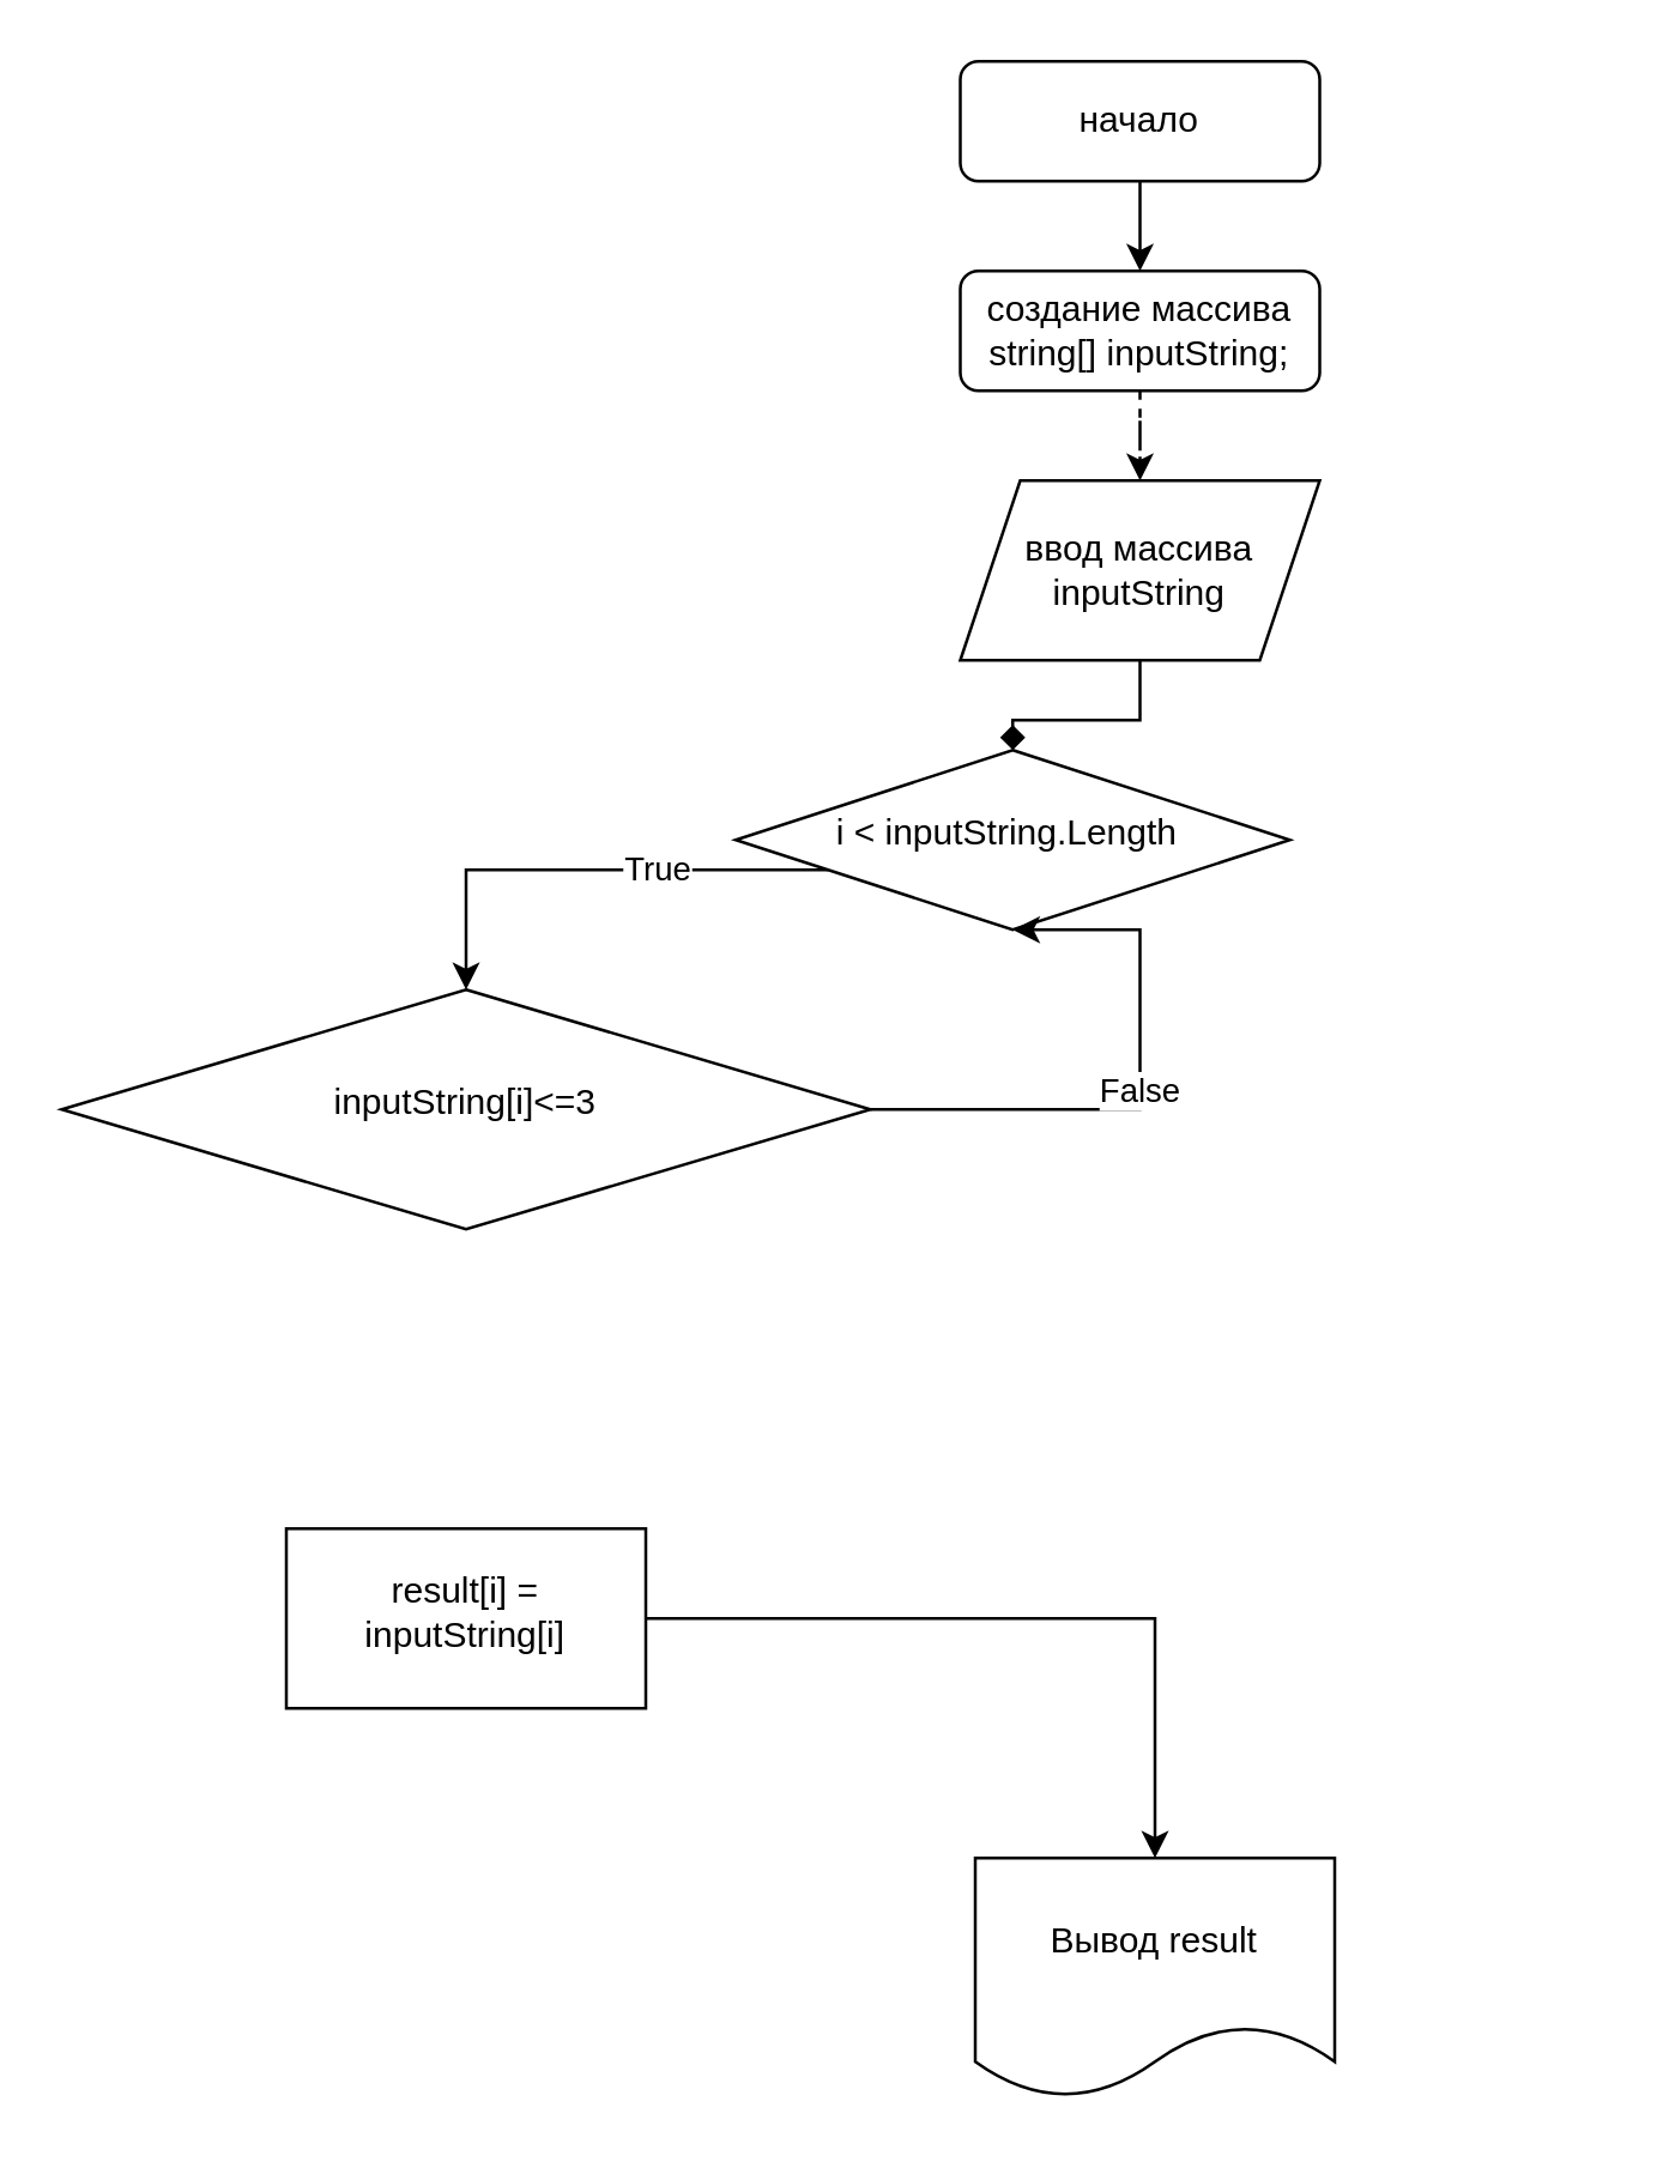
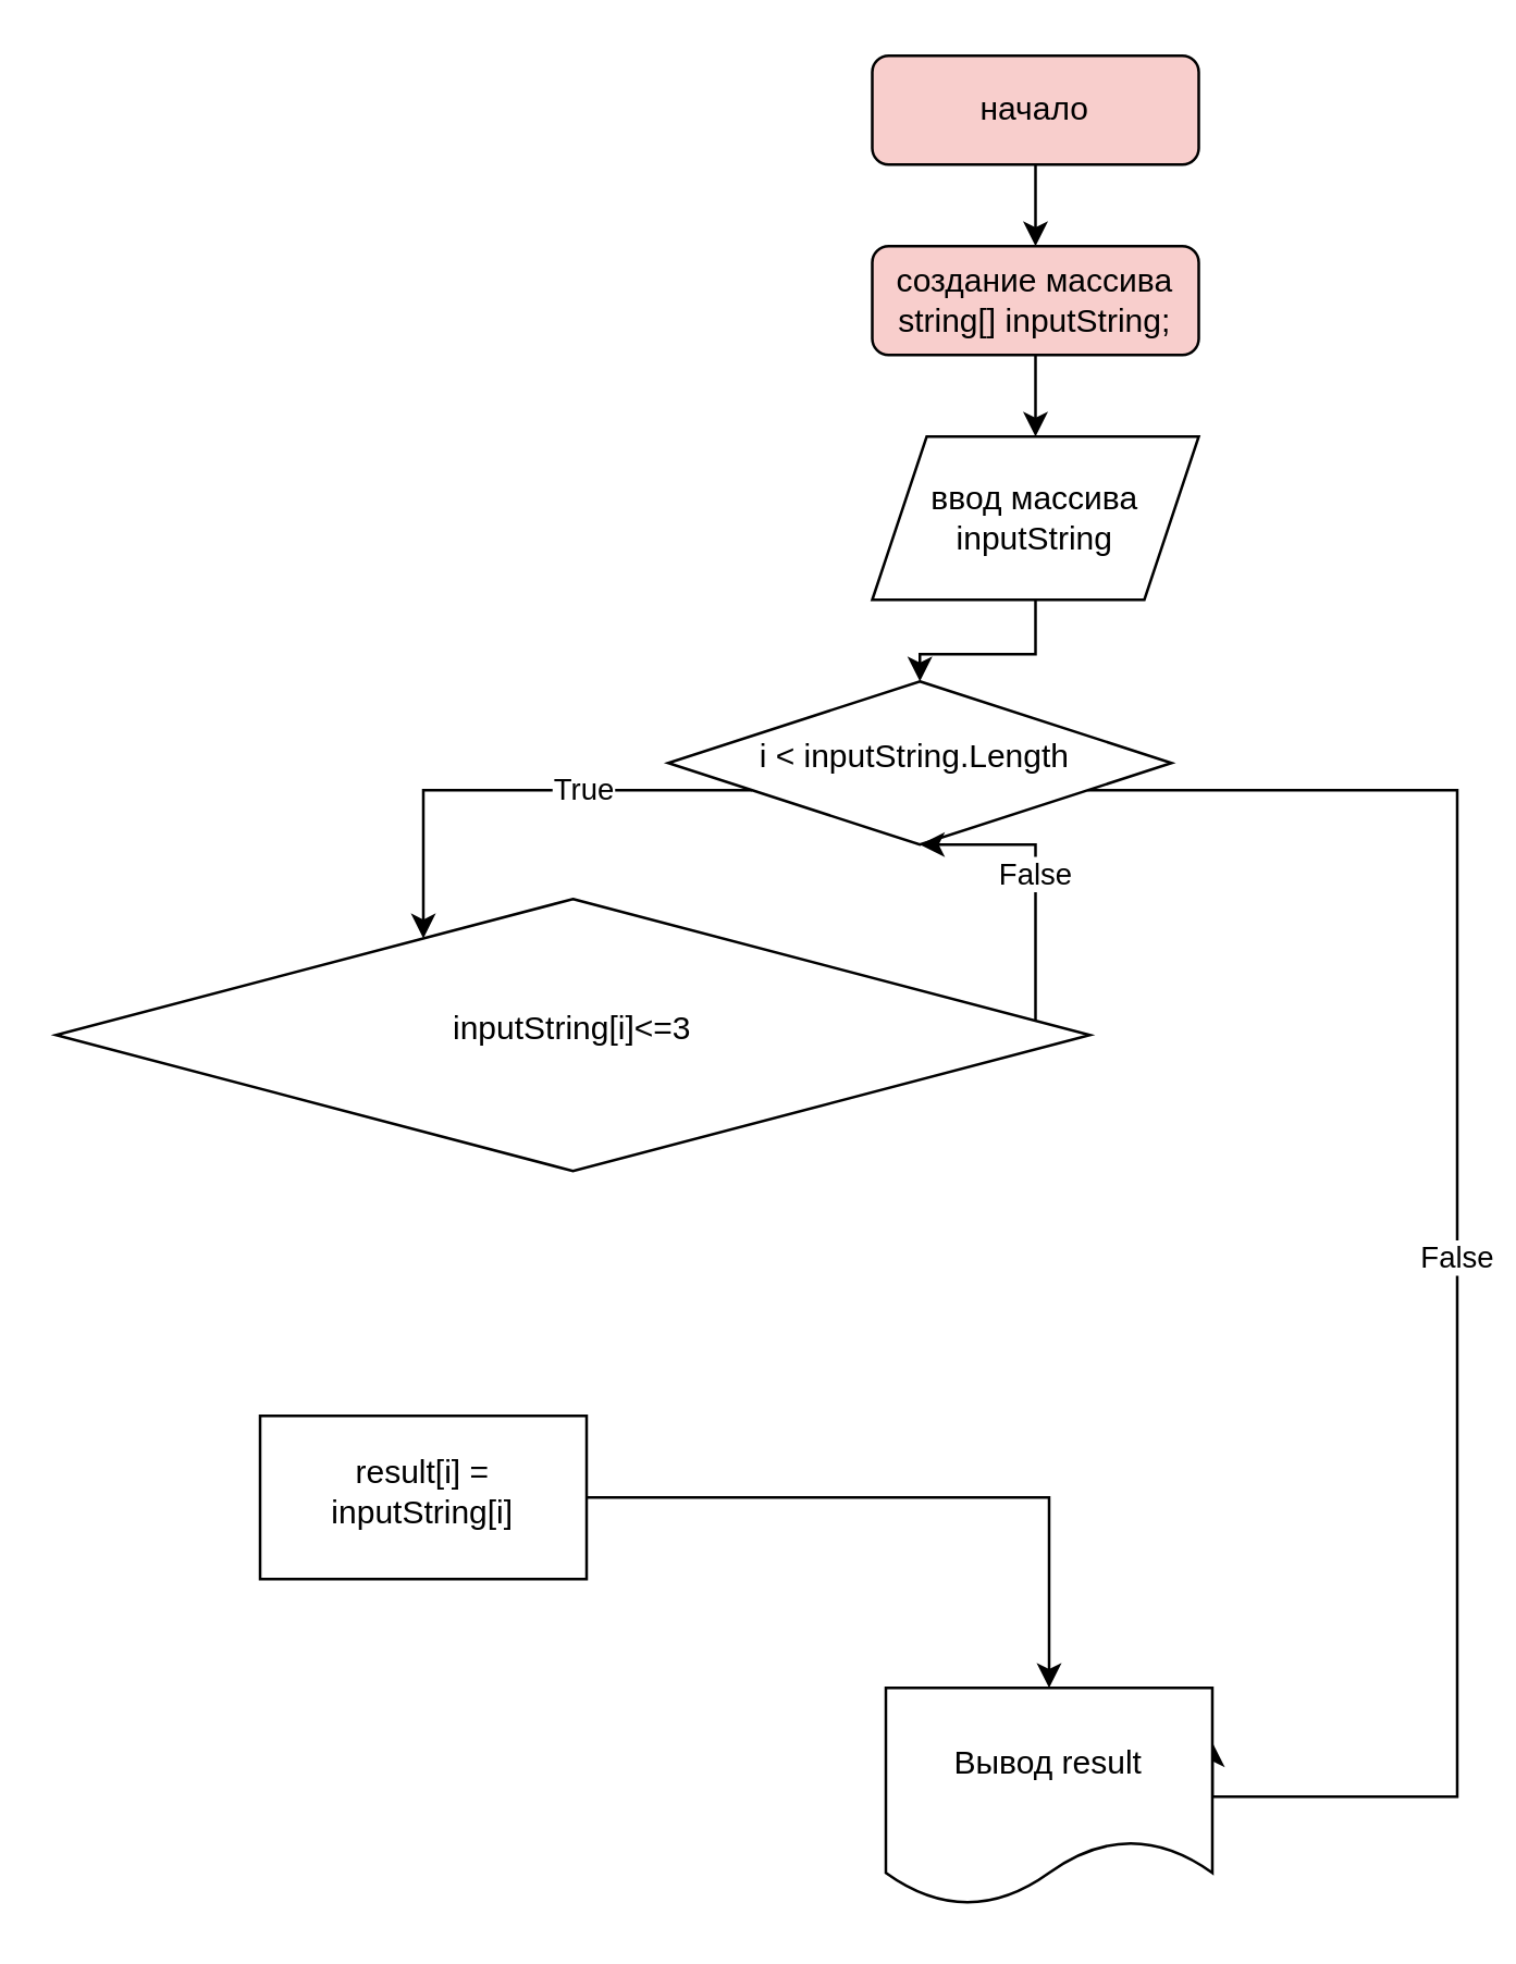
  <mxCell id="0" />
  <mxCell id="1" parent="0" />
  <mxCell id="2" value="" style="edgeStyle=orthogonalEdgeStyle;rounded=0;orthogonalLoop=1;jettySize=auto;html=1;entryX=0.5;entryY=0;entryDx=0;entryDy=0;" edge="1" parent="1" source="3" target="5"><mxGeometry relative="1" as="geometry" /></mxCell>
- <mxCell id="3" value="начало" style="rounded=1;whiteSpace=wrap;html=1;fontSize=12;glass=0;strokeWidth=1;shadow=0;" parent="1" vertex="1"><mxGeometry x="320" y="20" width="120" height="40" as="geometry" /></mxCell>
- <mxCell id="4" value="" style="edgeStyle=orthogonalEdgeStyle;rounded=0;orthogonalLoop=1;jettySize=auto;html=1;dashed=1;" edge="1" parent="1" source="5" target="11"><mxGeometry relative="1" as="geometry" /></mxCell>
- <mxCell id="5" value="создание массива&lt;br&gt;&lt;div&gt;string[] inputString;&lt;/div&gt;" style="rounded=1;whiteSpace=wrap;html=1;fontSize=12;glass=0;strokeWidth=1;shadow=0;" parent="1" vertex="1"><mxGeometry x="320" y="90" width="120" height="40" as="geometry" /></mxCell>
+ <mxCell id="3" value="начало" style="rounded=1;whiteSpace=wrap;html=1;fontSize=12;glass=0;strokeWidth=1;shadow=0;fillColor=#f8cecc;" parent="1" vertex="1"><mxGeometry x="320" y="20" width="120" height="40" as="geometry" /></mxCell>
+ <mxCell id="4" value="" style="edgeStyle=orthogonalEdgeStyle;rounded=0;orthogonalLoop=1;jettySize=auto;html=1;" edge="1" parent="1" source="5" target="11"><mxGeometry relative="1" as="geometry" /></mxCell>
+ <mxCell id="5" value="создание массива&lt;br&gt;&lt;div&gt;string[] inputString;&lt;/div&gt;" style="rounded=1;whiteSpace=wrap;html=1;fontSize=12;glass=0;strokeWidth=1;shadow=0;fillColor=#f8cecc;" parent="1" vertex="1"><mxGeometry x="320" y="90" width="120" height="40" as="geometry" /></mxCell>
  <mxCell id="6" value="" style="edgeStyle=orthogonalEdgeStyle;rounded=0;orthogonalLoop=1;jettySize=auto;html=1;" edge="1" parent="1" source="9" target="13"><mxGeometry relative="1" as="geometry"><Array as="points"><mxPoint x="155" y="290" /></Array></mxGeometry></mxCell>
  <mxCell id="7" value="True" style="edgeLabel;html=1;align=center;verticalAlign=middle;resizable=0;points=[];" vertex="1" connectable="0" parent="6"><mxGeometry x="-0.29" y="-1" relative="1" as="geometry"><mxPoint as="offset" /></mxGeometry></mxCell>
+ <mxCell id="8" value="False" style="edgeStyle=orthogonalEdgeStyle;rounded=0;orthogonalLoop=1;jettySize=auto;html=1;entryX=1;entryY=0.25;entryDx=0;entryDy=0;" edge="1" parent="1" source="9" target="16"><mxGeometry relative="1" as="geometry"><Array as="points"><mxPoint x="535" y="290" /><mxPoint x="535" y="660" /></Array></mxGeometry></mxCell>
  <mxCell id="9" value="i &amp;lt; inputString.Length&amp;nbsp;" style="rhombus;whiteSpace=wrap;html=1;shadow=0;fontFamily=Helvetica;fontSize=12;align=center;strokeWidth=1;spacing=6;spacingTop=-4;" parent="1" vertex="1"><mxGeometry x="245" y="250" width="185" height="60" as="geometry" /></mxCell>
- <mxCell id="10" value="" style="edgeStyle=orthogonalEdgeStyle;rounded=0;orthogonalLoop=1;jettySize=auto;html=1;endArrow=diamond;" edge="1" parent="1" source="11" target="9"><mxGeometry relative="1" as="geometry" /></mxCell>
+ <mxCell id="10" value="" style="edgeStyle=orthogonalEdgeStyle;rounded=0;orthogonalLoop=1;jettySize=auto;html=1;" edge="1" parent="1" source="11" target="9"><mxGeometry relative="1" as="geometry" /></mxCell>
  <mxCell id="11" value="ввод массива&lt;br&gt;inputString" style="shape=parallelogram;perimeter=parallelogramPerimeter;whiteSpace=wrap;html=1;fixedSize=1;" vertex="1" parent="1"><mxGeometry x="320" y="160" width="120" height="60" as="geometry" /></mxCell>
  <mxCell id="12" value="False" style="edgeStyle=orthogonalEdgeStyle;rounded=0;orthogonalLoop=1;jettySize=auto;html=1;entryX=0.5;entryY=1;entryDx=0;entryDy=0;" edge="1" parent="1" source="13" target="9"><mxGeometry relative="1" as="geometry"><Array as="points"><mxPoint x="380" y="370" /></Array></mxGeometry></mxCell>
- <mxCell id="13" value="inputString[i]&amp;lt;=3" style="rhombus;whiteSpace=wrap;html=1;shadow=0;fontFamily=Helvetica;fontSize=12;align=center;strokeWidth=1;spacing=6;spacingTop=-4;" vertex="1" parent="1"><mxGeometry x="20" y="330" width="270" height="80" as="geometry" /></mxCell>
+ <mxCell id="13" value="inputString[i]&amp;lt;=3" style="rhombus;whiteSpace=wrap;html=1;shadow=0;fontFamily=Helvetica;fontSize=12;align=center;strokeWidth=1;spacing=6;spacingTop=-4;" vertex="1" parent="1"><mxGeometry x="20" y="330" width="380" height="100" as="geometry" /></mxCell>
  <mxCell id="14" style="edgeStyle=orthogonalEdgeStyle;rounded=0;orthogonalLoop=1;jettySize=auto;html=1;" edge="1" parent="1" source="15" target="16"><mxGeometry relative="1" as="geometry" /></mxCell>
- <mxCell id="15" value="result[i] = inputString[i]" style="whiteSpace=wrap;html=1;shadow=0;strokeWidth=1;spacing=6;spacingTop=-4;" vertex="1" parent="1"><mxGeometry x="95" y="510" width="120" height="60" as="geometry" /></mxCell>
+ <mxCell id="15" value="result[i] = inputString[i]" style="whiteSpace=wrap;html=1;shadow=0;strokeWidth=1;spacing=6;spacingTop=-4;" vertex="1" parent="1"><mxGeometry x="95" y="520" width="120" height="60" as="geometry" /></mxCell>
  <mxCell id="16" value="Вывод result" style="shape=document;whiteSpace=wrap;html=1;boundedLbl=1;" vertex="1" parent="1"><mxGeometry x="325" y="620" width="120" height="80" as="geometry" /></mxCell>
